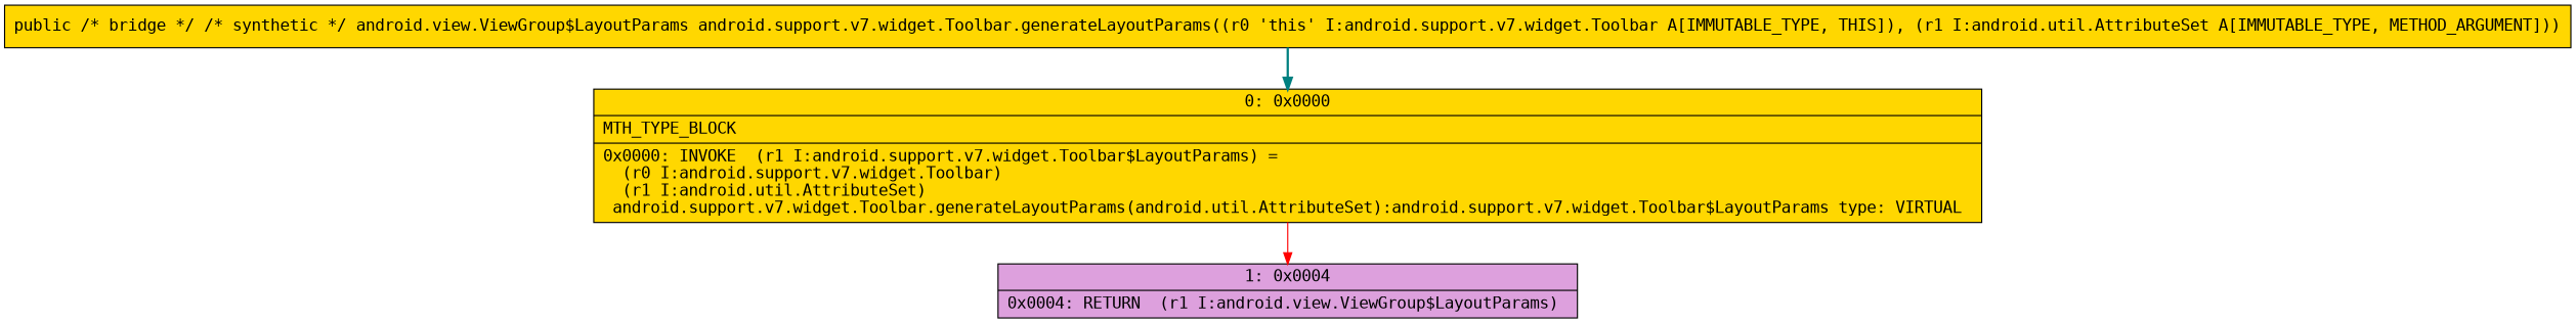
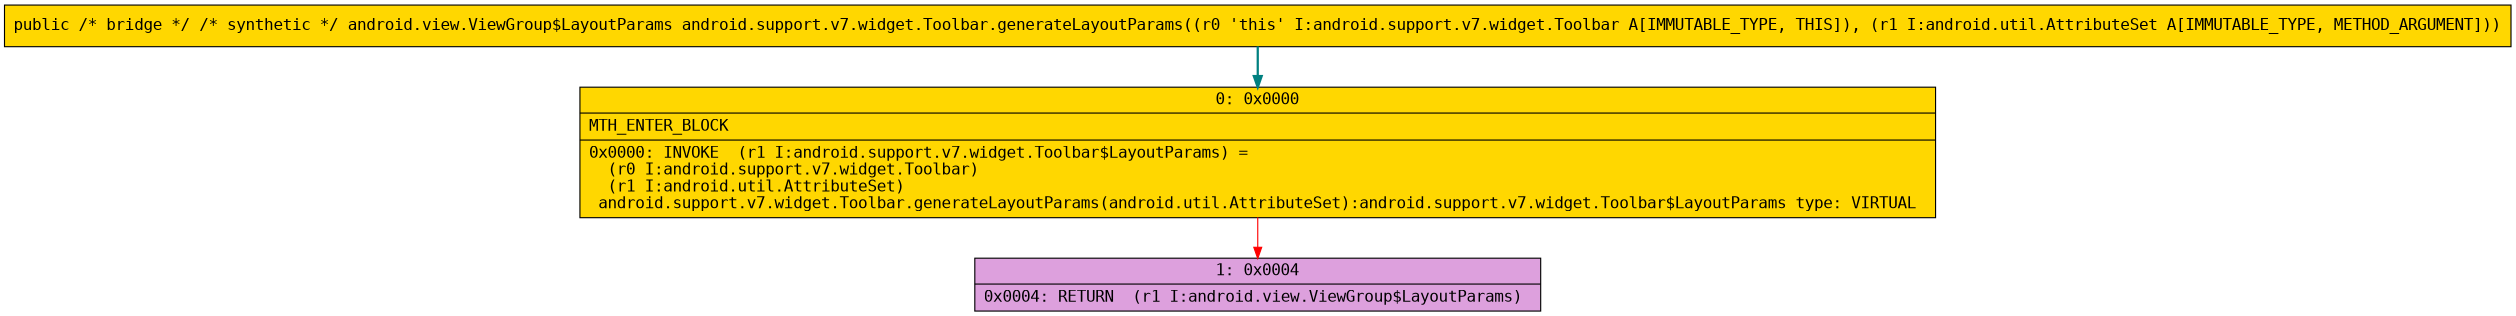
  digraph {
    fontname="DejaVu Sans Mono"
    node [shape=record style=filled fillcolor=gold fontname="DejaVu Sans Mono"]
    edge [fontname="DejaVu Sans Mono"]
-   n1 [label="{0\:\ 0x0000|MTH_TYPE_BLOCK\l|0x0000: INVOKE  (r1 I:android.support.v7.widget.Toolbar$LayoutParams) = \l  (r0 I:android.support.v7.widget.Toolbar)\l  (r1 I:android.util.AttributeSet)\l android.support.v7.widget.Toolbar.generateLayoutParams(android.util.AttributeSet):android.support.v7.widget.Toolbar$LayoutParams type: VIRTUAL \l}"]
+   n1 [label="{0\:\ 0x0000|MTH_ENTER_BLOCK\l|0x0000: INVOKE  (r1 I:android.support.v7.widget.Toolbar$LayoutParams) = \l  (r0 I:android.support.v7.widget.Toolbar)\l  (r1 I:android.util.AttributeSet)\l android.support.v7.widget.Toolbar.generateLayoutParams(android.util.AttributeSet):android.support.v7.widget.Toolbar$LayoutParams type: VIRTUAL \l}"]
    n2 [label="{1\:\ 0x0004|0x0004: RETURN  (r1 I:android.view.ViewGroup$LayoutParams) \l}" fillcolor=plum]
    n3 [label="{public \/* bridge *\/ \/* synthetic *\/ android.view.ViewGroup$LayoutParams android.support.v7.widget.Toolbar.generateLayoutParams((r0 'this' I:android.support.v7.widget.Toolbar A[IMMUTABLE_TYPE, THIS]), (r1 I:android.util.AttributeSet A[IMMUTABLE_TYPE, METHOD_ARGUMENT])) }"]
    n1 -> n2 [color=red style=solid]
    n3 -> n1 [color=teal style=bold]
  }
